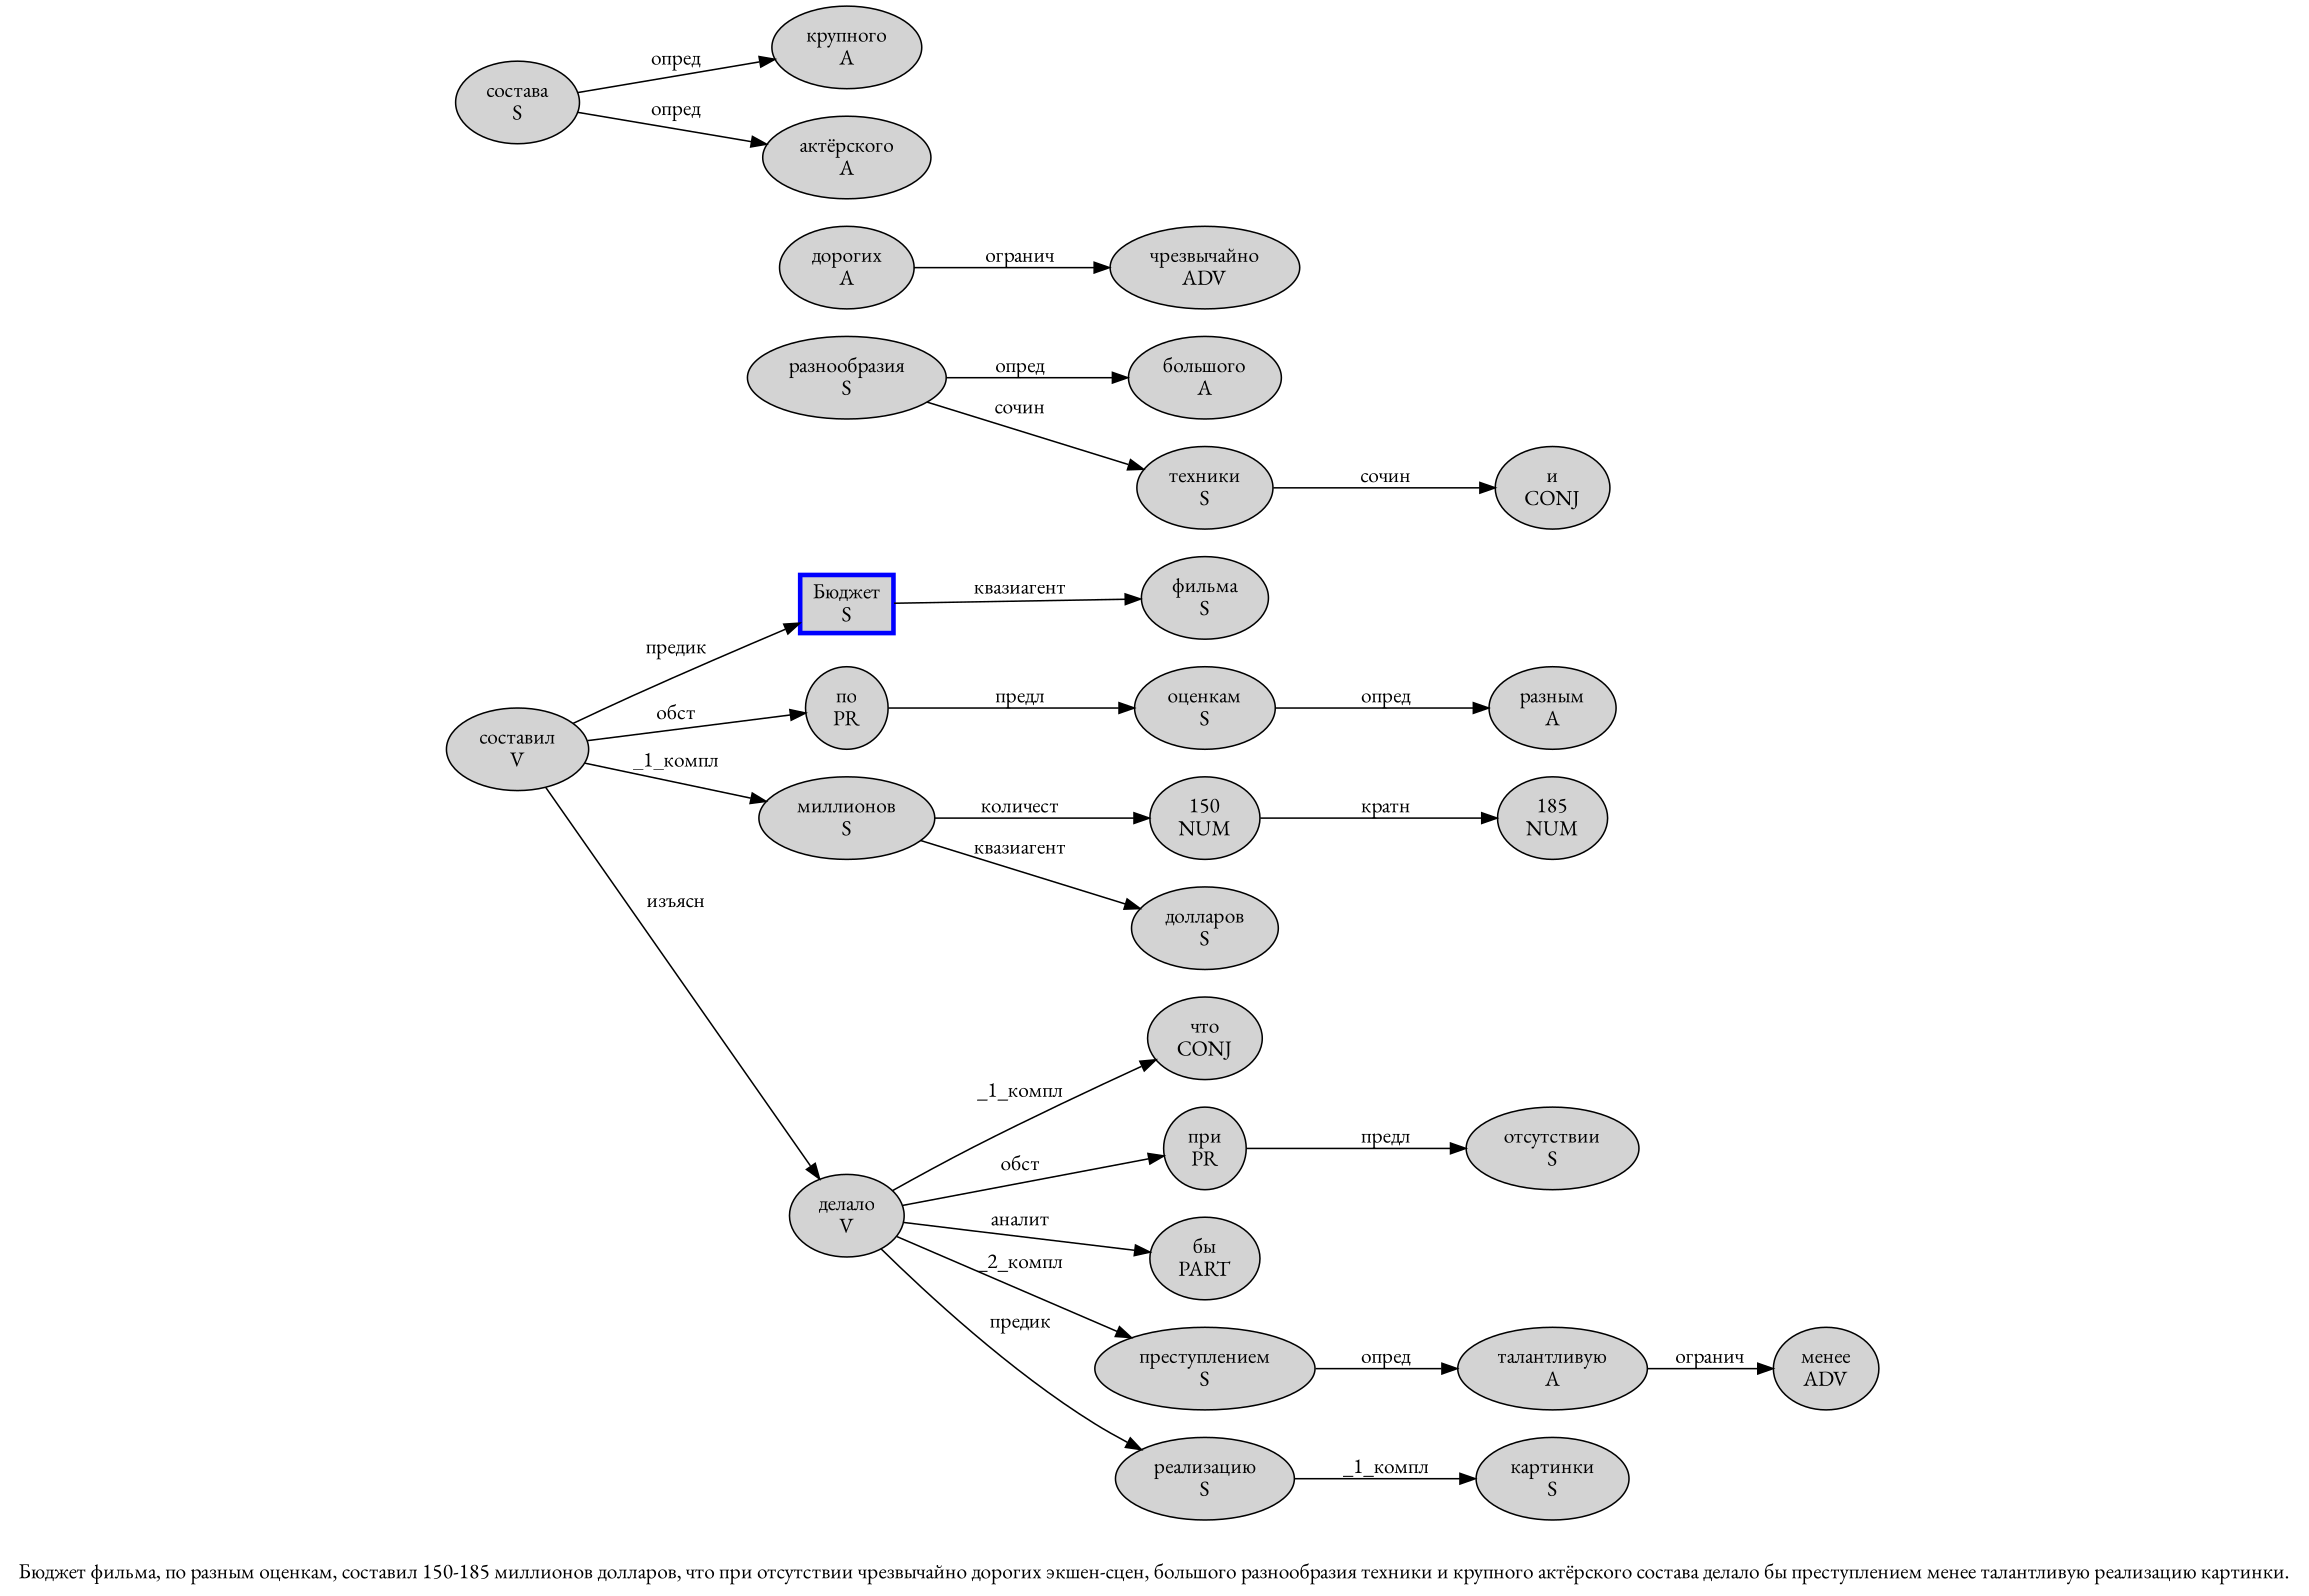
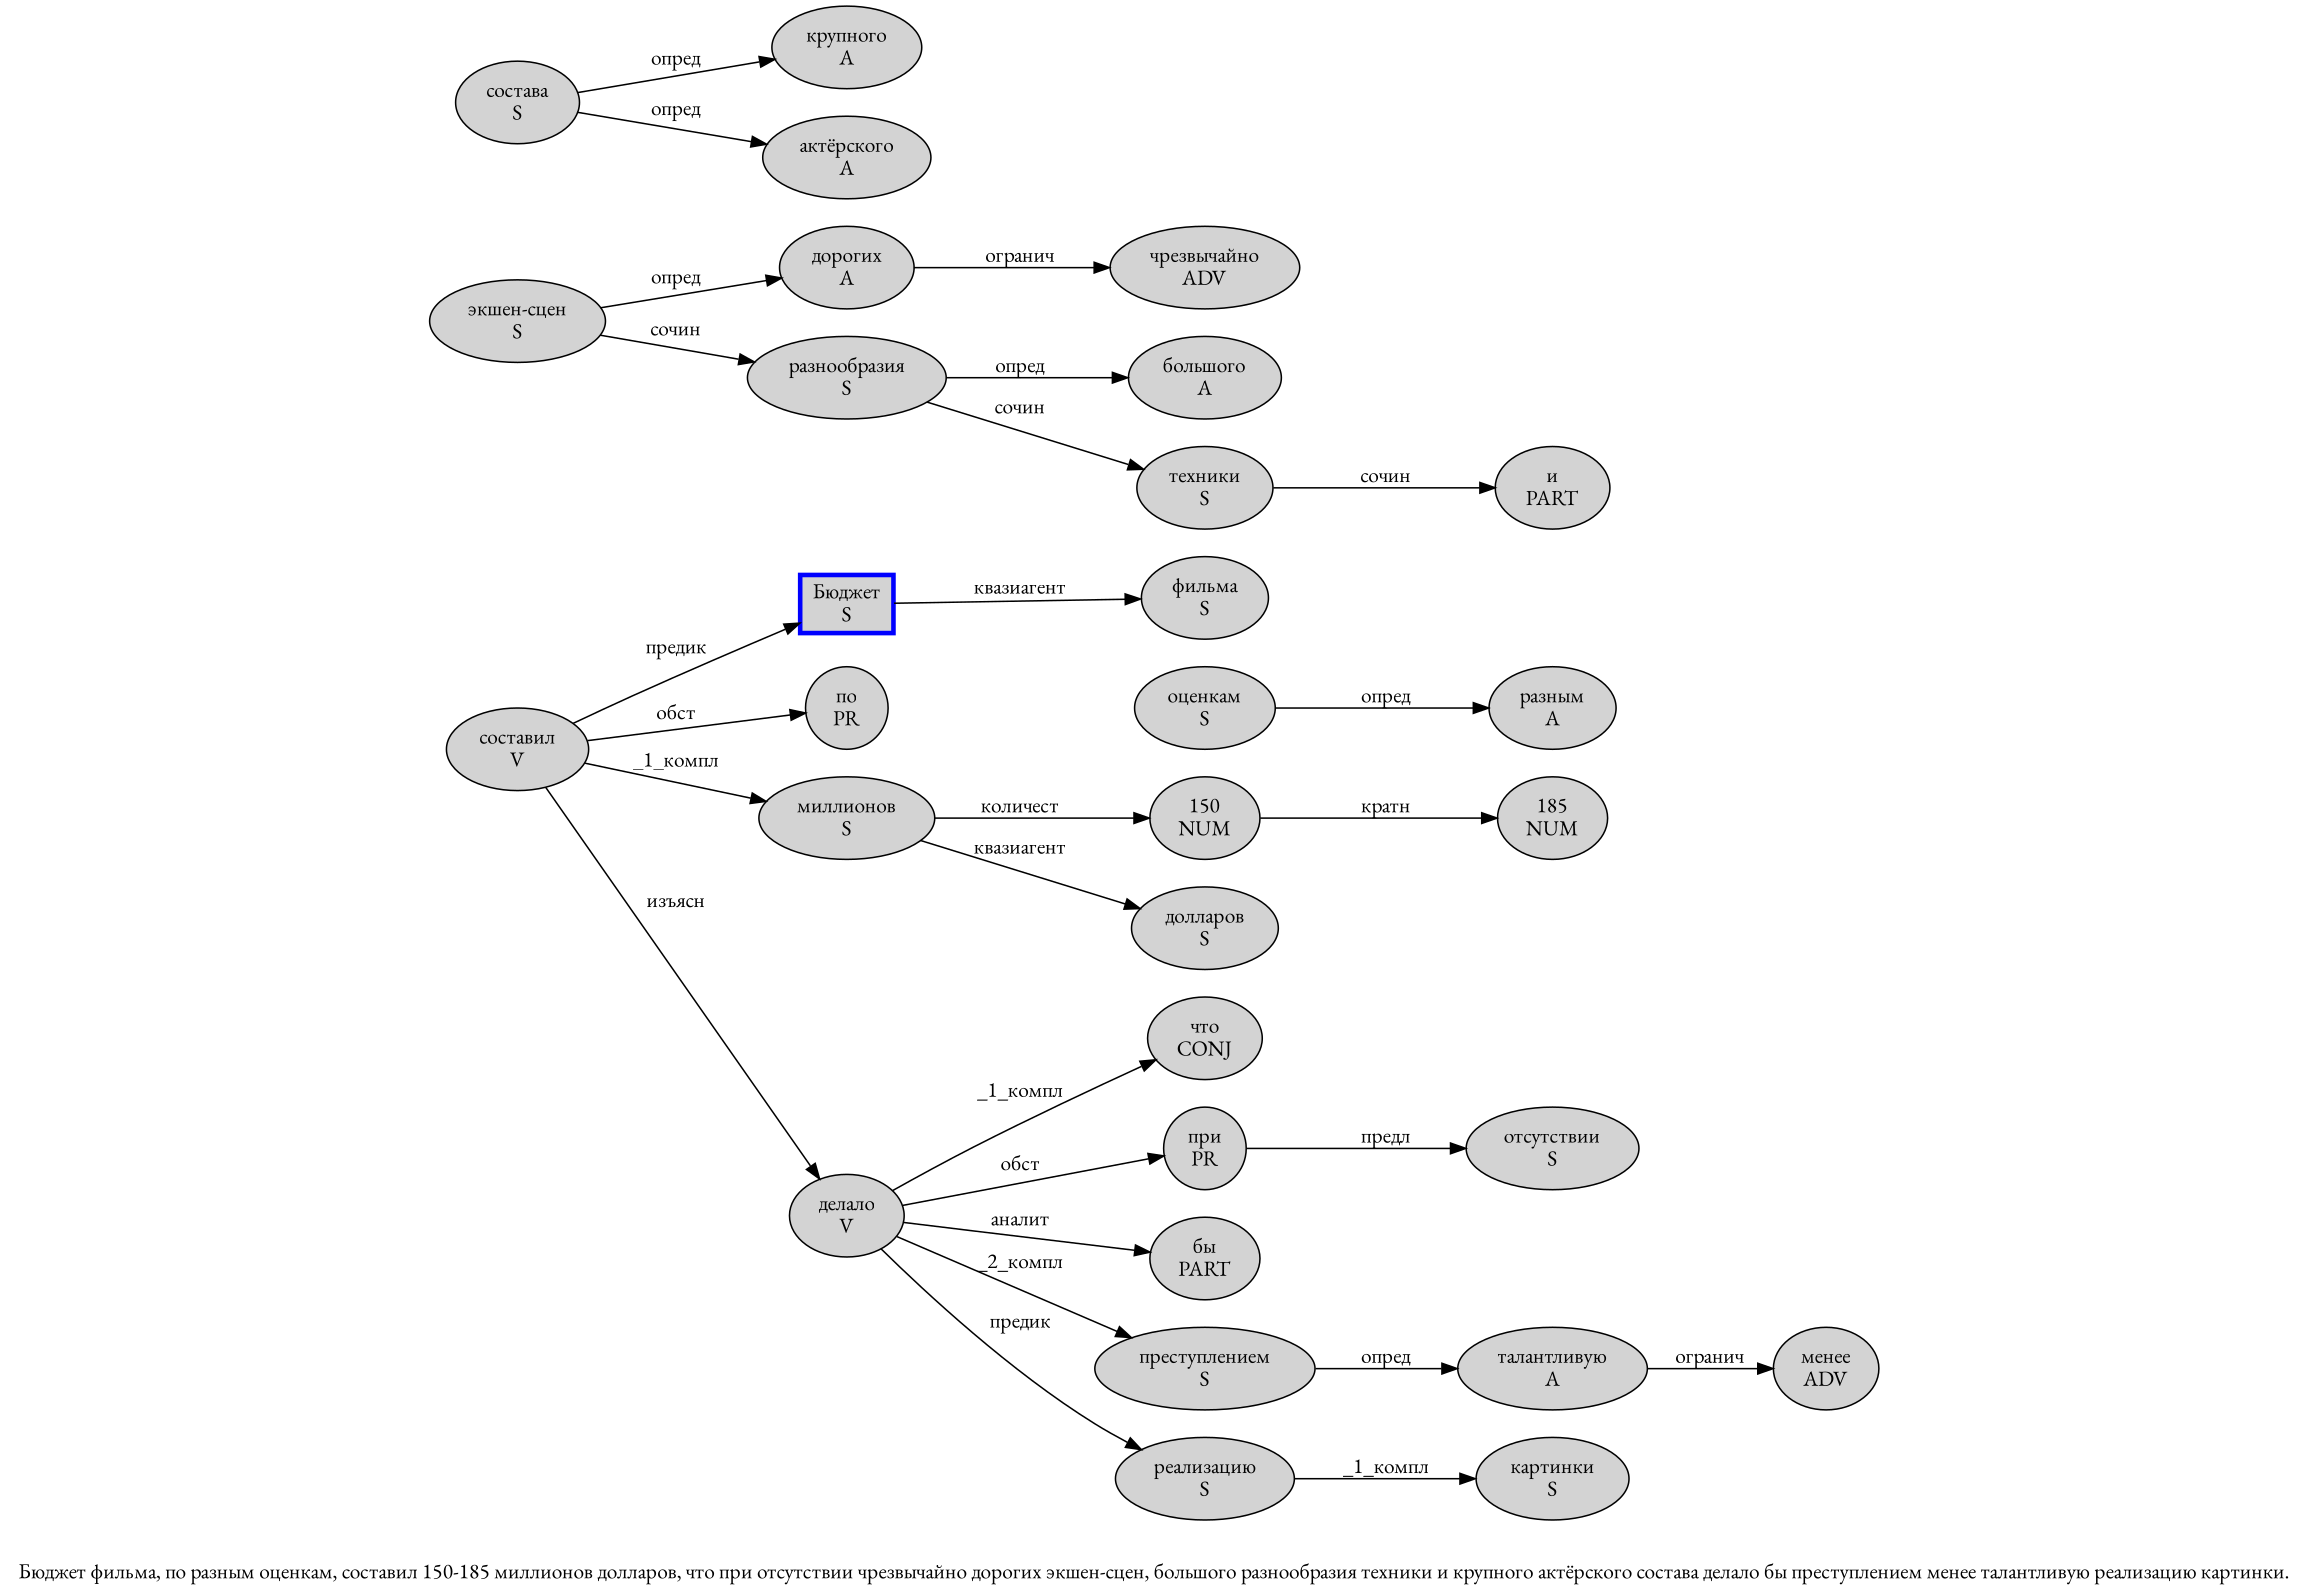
  digraph {
    fontname="EB Garamond"
    label="Бюджет фильма, по разным оценкам, составил 150-185 миллионов долларов, что при отсутствии чрезвычайно дорогих экшен-сцен, большого разнообразия техники и крупного актёрского состава делало бы преступлением менее талантливую реализацию картинки."
    rankdir=LR
    node [fillcolor=lightgray fontname="EB Garamond" penwidth=1 shape=ellipse style=filled]
    edge [fontname="EB Garamond"]
    n1 [color=blue label="Бюджет\nS" penwidth=3 shape=box]
    n2 [label="фильма\nS"]
    n3 [label="по\nPR"]
    n4 [label="оценкам\nS"]
    n5 [label="разным\nA"]
    n6 [label="составил\nV"]
    n7 [label="миллионов\nS"]
    n8 [label="делало\nV"]
    n9 [label="150\nNUM"]
    n10 [label="долларов\nS"]
    n11 [label="что\nCONJ"]
    n12 [label="при\nPR"]
    n13 [label="бы\nPART"]
    n14 [label="преступлением\nS"]
    n15 [label="реализацию\nS"]
    n16 [label="185\nNUM"]
    n17 [label="отсутствии\nS"]
+   n18 [label="экшен-сцен\nS"]
    n19 [label="дорогих\nA"]
    n20 [label="разнообразия\nS"]
    n21 [label="чрезвычайно\nADV"]
    n22 [label="большого\nA"]
    n23 [label="техники\nS"]
-   n24 [label="и\nCONJ"]
+   n24 [label="и\nPART"]
    n25 [label="состава\nS"]
    n26 [label="крупного\nA"]
    n27 [label="актёрского\nA"]
    n28 [label="талантливую\nA"]
    n29 [label="картинки\nS"]
    n30 [label="менее\nADV"]
    n1 -> n2 [label="квазиагент"]
-   n3 -> n4 [label="предл"]
    n4 -> n5 [label="опред"]
    n6 -> n1 [label="предик"]
    n6 -> n3 [label="обст"]
    n6 -> n7 [label="_1_компл"]
    n6 -> n8 [label="изъясн"]
    n7 -> n9 [label="количест"]
    n7 -> n10 [label="квазиагент"]
    n8 -> n11 [label="_1_компл"]
    n8 -> n12 [label="обст"]
    n8 -> n13 [label="аналит"]
    n8 -> n14 [label="_2_компл"]
    n8 -> n15 [label="предик"]
    n9 -> n16 [label="кратн"]
    n12 -> n17 [label="предл"]
    n14 -> n28 [label="опред"]
    n15 -> n29 [label="_1_компл"]
+   n18 -> n19 [label="опред"]
+   n18 -> n20 [label="сочин"]
    n19 -> n21 [label="огранич"]
    n20 -> n22 [label="опред"]
    n20 -> n23 [label="сочин"]
    n23 -> n24 [label="сочин"]
    n25 -> n26 [label="опред"]
    n25 -> n27 [label="опред"]
    n28 -> n30 [label="огранич"]
  }
